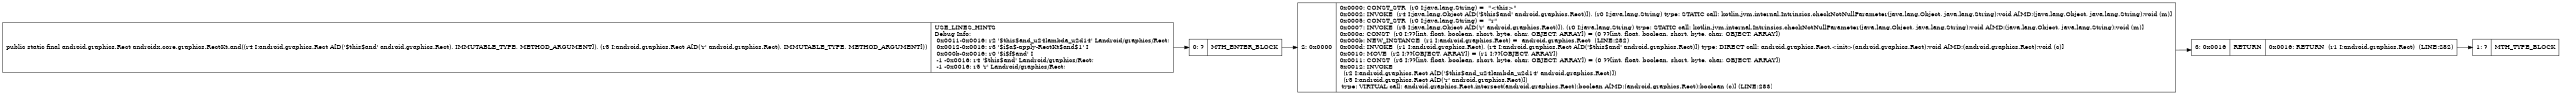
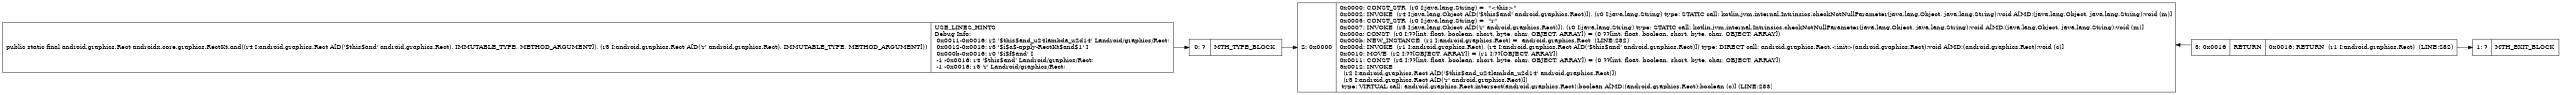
  digraph {
    rankdir=LR
    node [shape=record]
-   n1 [label="{0\:\ ?|MTH_ENTER_BLOCK\l}"]
+   n1 [label="{0\:\ ?|MTH_TYPE_BLOCK\l}"]
    n2 [label="{2\:\ 0x0000|0x0000: CONST_STR  (r0 I:java.lang.String) =  \"\<this\>\" \l0x0002: INVOKE  (r4 I:java.lang.Object A[D('$this$and' android.graphics.Rect)]), (r0 I:java.lang.String) type: STATIC call: kotlin.jvm.internal.Intrinsics.checkNotNullParameter(java.lang.Object, java.lang.String):void A[MD:(java.lang.Object, java.lang.String):void (m)]\l0x0005: CONST_STR  (r0 I:java.lang.String) =  \"r\" \l0x0007: INVOKE  (r5 I:java.lang.Object A[D('r' android.graphics.Rect)]), (r0 I:java.lang.String) type: STATIC call: kotlin.jvm.internal.Intrinsics.checkNotNullParameter(java.lang.Object, java.lang.String):void A[MD:(java.lang.Object, java.lang.String):void (m)]\l0x000a: CONST  (r0 I:??[int, float, boolean, short, byte, char, OBJECT, ARRAY]) = (0 ??[int, float, boolean, short, byte, char, OBJECT, ARRAY]) \l0x000b: NEW_INSTANCE  (r1 I:android.graphics.Rect) =  android.graphics.Rect  (LINE:282)\l0x000d: INVOKE  (r1 I:android.graphics.Rect), (r4 I:android.graphics.Rect A[D('$this$and' android.graphics.Rect)]) type: DIRECT call: android.graphics.Rect.\<init\>(android.graphics.Rect):void A[MD:(android.graphics.Rect):void (c)]\l0x0010: MOVE  (r2 I:??[OBJECT, ARRAY]) = (r1 I:??[OBJECT, ARRAY]) \l0x0011: CONST  (r3 I:??[int, float, boolean, short, byte, char, OBJECT, ARRAY]) = (0 ??[int, float, boolean, short, byte, char, OBJECT, ARRAY]) \l5x0012: INVOKE  \l  (r2 I:android.graphics.Rect A[D('$this$and_u24lambda_u2d14' android.graphics.Rect)])\l  (r5 I:android.graphics.Rect A[D('r' android.graphics.Rect)])\l type: VIRTUAL call: android.graphics.Rect.intersect(android.graphics.Rect):boolean A[MD:(android.graphics.Rect):boolean (c)] (LINE:283)\l}"]
    n3 [label="{3\:\ 0x0016|RETURN\l|0x0016: RETURN  (r1 I:android.graphics.Rect)  (LINE:282)\l}"]
-   n4 [label="{1\:\ ?|MTH_TYPE_BLOCK\l}"]
+   n4 [label="{1\:\ ?|MTH_EXIT_BLOCK\l}"]
    n5 [label="{public static final android.graphics.Rect androidx.core.graphics.RectKt.and((r4 I:android.graphics.Rect A[D('$this$and' android.graphics.Rect), IMMUTABLE_TYPE, METHOD_ARGUMENT]), (r5 I:android.graphics.Rect A[D('r' android.graphics.Rect), IMMUTABLE_TYPE, METHOD_ARGUMENT]))  | USE_LINES_HINTS\lDebug Info:\l  0x0011\-0x0016: r2 '$this$and_u24lambda_u2d14' Landroid\/graphics\/Rect;\l  0x0012\-0x0016: r3 '$i$a$\-apply\-RectKt$and$1' I\l  0x000b\-0x0016: r0 '$i$f$and' I\l  \-1 \-0x0016: r4 '$this$and' Landroid\/graphics\/Rect;\l  \-1 \-0x0016: r5 'r' Landroid\/graphics\/Rect;\l}"]
    n1 -> n2
-   n2 -> n3
+   n3 -> n2
    n3 -> n4
    n5 -> n1
  }
